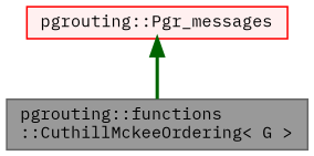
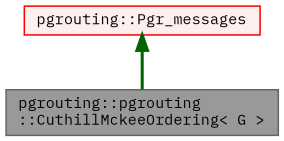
  digraph {
    fontname="IBM Plex Mono"
    node [fontname="IBM Plex Mono" fontsize=10 shape=box style=filled]
-   n1 [color=gray40 fillcolor=grey60 fontcolor=black height=0.2 label="pgrouting::functions\l::CuthillMckeeOrdering\< G \>" width=0.4]
+   n1 [color=gray40 fillcolor=grey60 fontcolor=black height=0.2 label="pgrouting::pgrouting\l::CuthillMckeeOrdering\< G \>" width=0.4]
    n2 [color=red fillcolor="#FFF0F0" height=0.2 label="pgrouting::Pgr_messages" width=0.4]
    n2 -> n1 [color=darkgreen dir=back fontname="IBM Plex Mono" fontsize=10 labelfontname=Helvetica labelfontsize=10 style=bold]
  }
